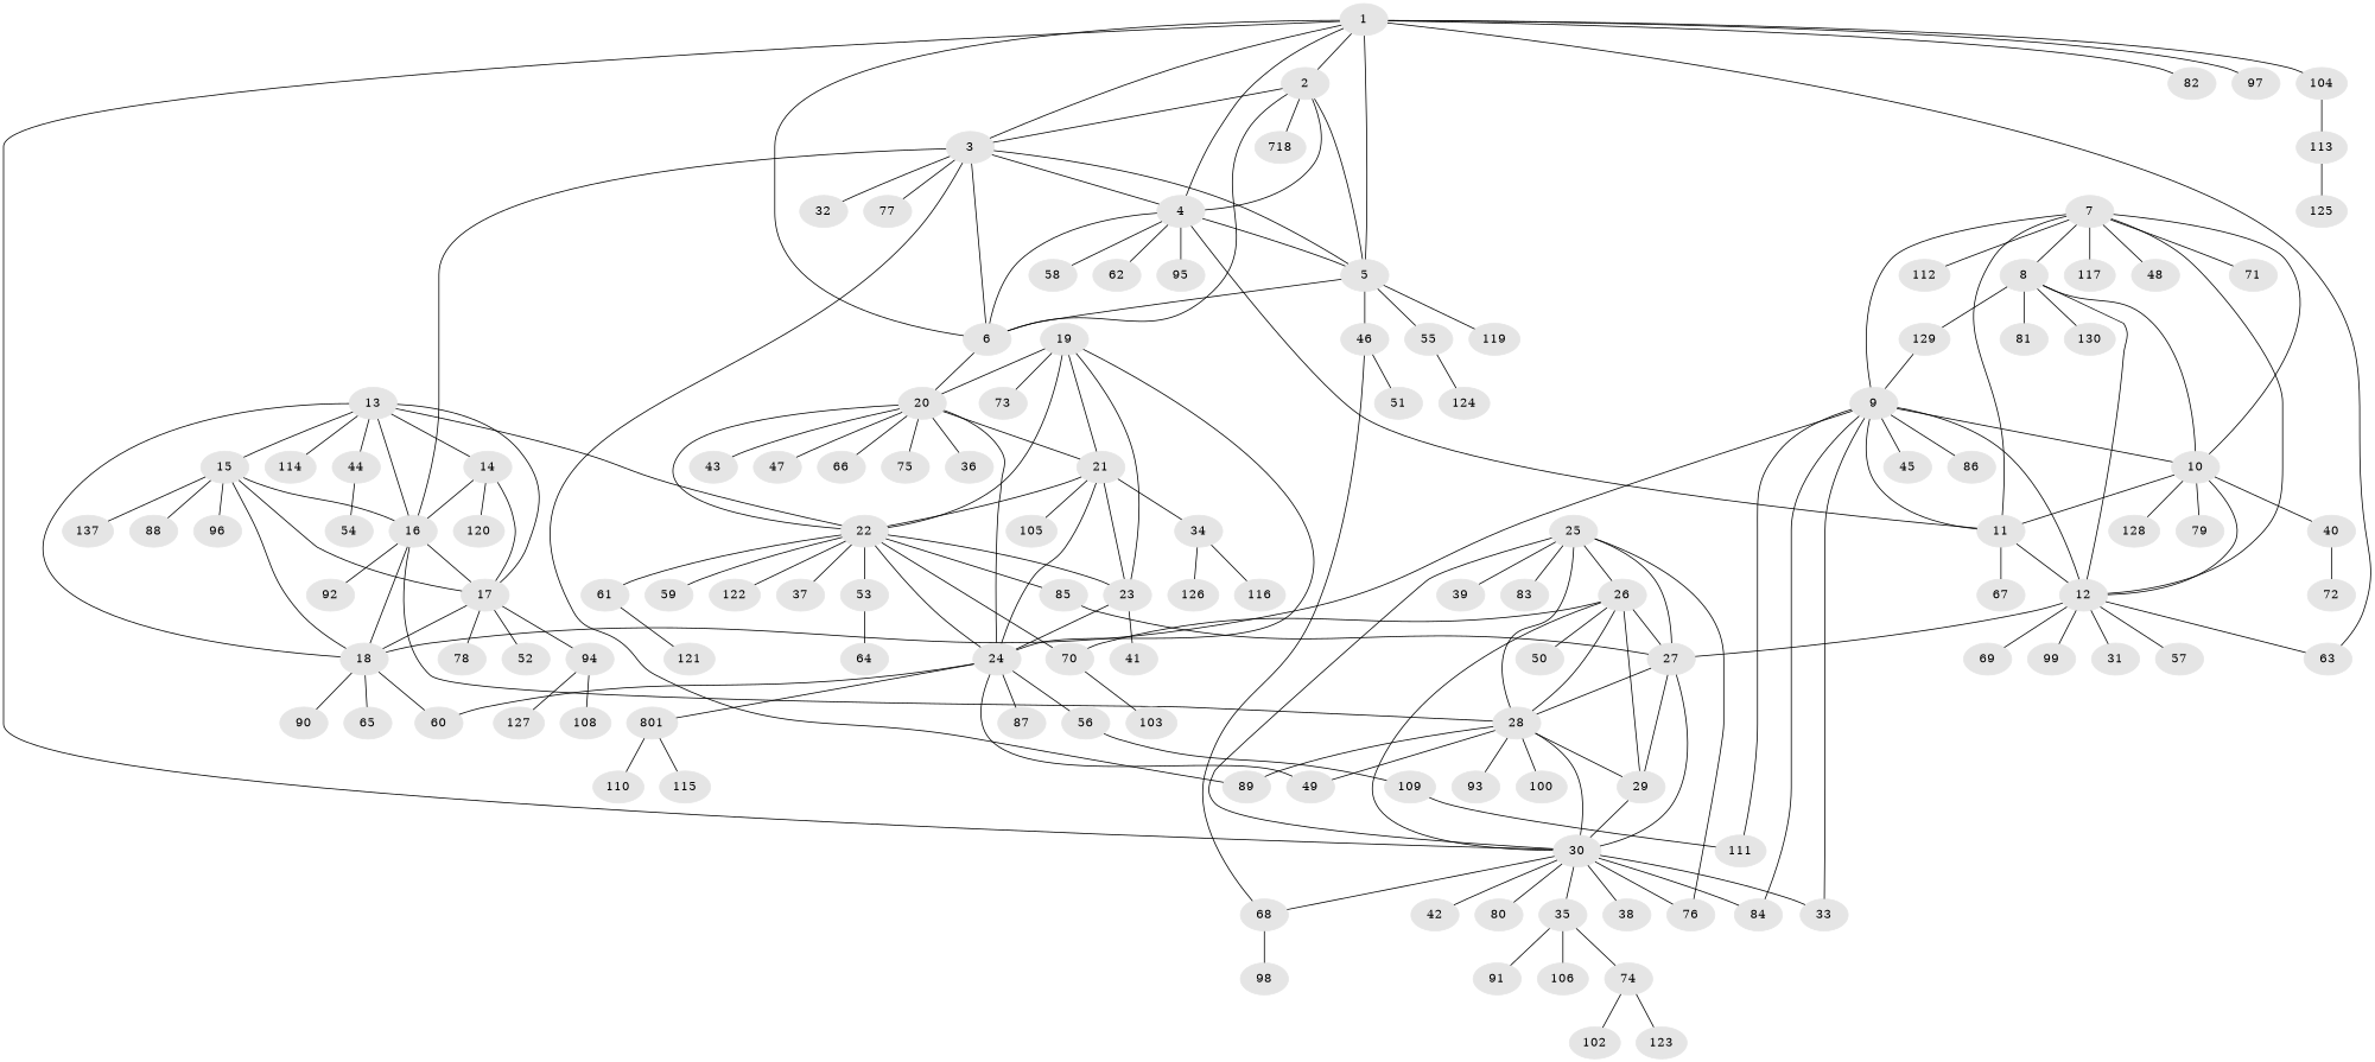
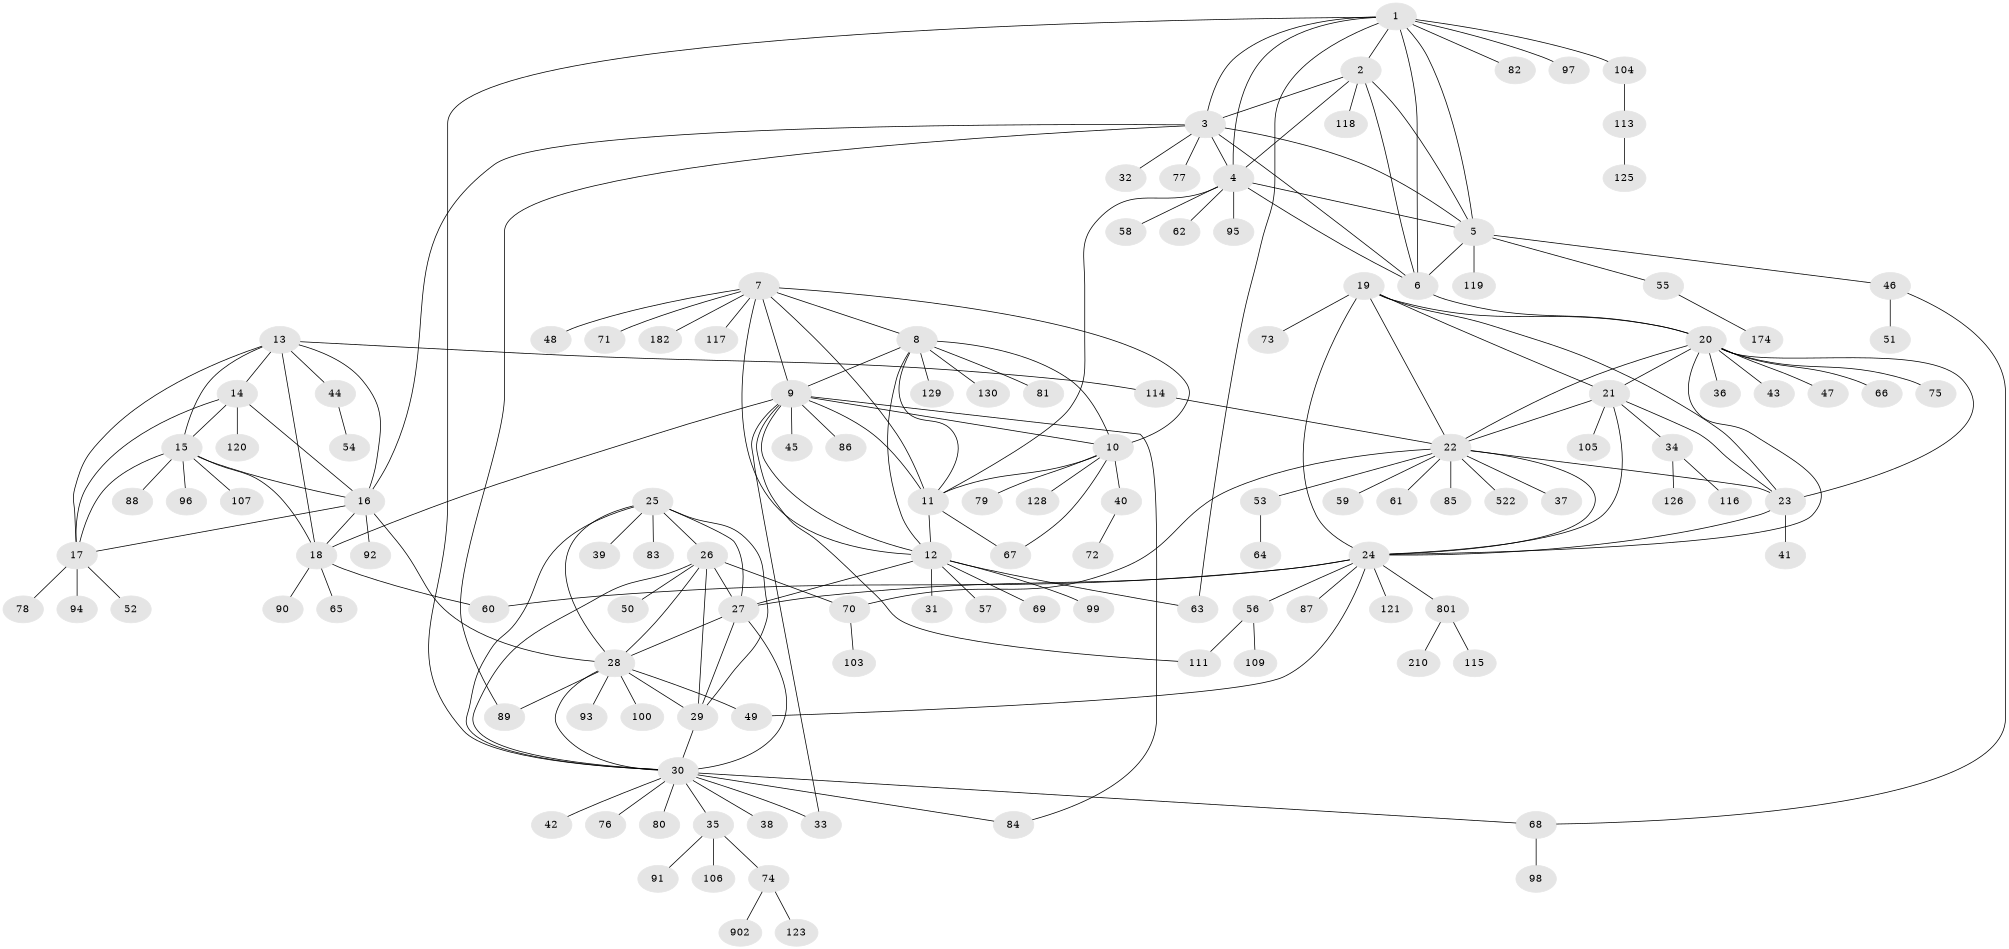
  graph {
    node [color=gray90 style=filled]
    1
    2
    3
    4
    5
    6
    30
    63
    82
    97
    104
-   118 [label=718]
+   118
    16
    32
    77
    89
    11
    58
    62
    95
    46
    55
    119
    20
    33
    84
    35
    38
    42
    68
    76
    80
    113
    18
    17
    28
    92
    12
    67
    51
-   124
+   124 [label=174]
    22
    21
    23
    24
    36
    43
    47
    66
    75
    7
    8
    9
    10
    48
    71
-   112
+   112 [label=182]
    117
    81
    129
    130
    45
    86
    111
    40
    79
    128
    27
    31
    57
    69
    99
    60
    65
    90
    72
    29
    13
    14
    15
    44
    114
    120
    88
    96
-   107 [label=137]
+   107
    52
    78
    94
    37
    53
    59
    61
    70
    85
-   122
+   122 [label=522]
    54
    49
    93
    100
-   108
-   127
    19
    73
    34
    105
    41
    56
    87
    n110 [label=801]
    121
    116
    126
    64
    103
    109
-   110
+   110 [label=210]
    115
    25
    26
    39
    83
    50
    74
    91
    106
    98
-   102
+   102 [label=902]
    123
    125
    1 -- 2
    1 -- 3
    1 -- 4
    1 -- 5
    1 -- 6
    1 -- 30
    1 -- 63
    1 -- 82
    1 -- 97
    1 -- 104
    2 -- 3
    2 -- 4
    2 -- 5
    2 -- 6
    2 -- 118
    3 -- 4
    3 -- 5
    3 -- 6
    3 -- 16
    3 -- 32
    3 -- 77
    3 -- 89
    4 -- 5
    4 -- 6
    4 -- 11
    4 -- 58
    4 -- 62
    4 -- 95
    5 -- 6
    5 -- 46
    5 -- 55
    5 -- 119
    6 -- 20
    30 -- 33
    30 -- 84
    30 -- 35
    30 -- 38
    30 -- 42
    30 -- 68
    30 -- 76
    30 -- 80
    104 -- 113
    16 -- 18
    16 -- 17
    16 -- 28
    16 -- 92
    11 -- 12
    11 -- 67
    46 -- 68
    46 -- 51
    55 -- 124
    20 -- 22
    20 -- 21
+   20 -- 23
    20 -- 24
    20 -- 36
    20 -- 43
    20 -- 47
    20 -- 66
    20 -- 75
    35 -- 74
    35 -- 91
    35 -- 106
    68 -- 98
    113 -- 125
    18 -- 60
    18 -- 65
    18 -- 90
-   17 -- 18
    17 -- 52
    17 -- 78
    17 -- 94
    28 -- 30
    28 -- 89
    28 -- 29
    28 -- 49
    28 -- 93
    28 -- 100
    12 -- 63
    12 -- 27
    12 -- 31
    12 -- 57
    12 -- 69
    12 -- 99
    22 -- 23
    22 -- 24
    22 -- 37
    22 -- 53
    22 -- 59
    22 -- 61
    22 -- 70
    22 -- 85
    22 -- 122
    21 -- 22
    21 -- 23
    21 -- 24
    21 -- 34
    21 -- 105
    23 -- 24
    23 -- 41
-   85 -- 27
+   24 -- 27
    24 -- 60
    24 -- 49
    24 -- 56
    24 -- 87
    24 -- n110
-   61 -- 121
+   24 -- 121
    7 -- 11
    7 -- 12
    7 -- 8
    7 -- 9
    7 -- 10
    7 -- 48
    7 -- 71
    7 -- 112
    7 -- 117
+   8 -- 11
    8 -- 12
-   129 -- 9
+   8 -- 9
    8 -- 10
    8 -- 81
    8 -- 129
    8 -- 130
    9 -- 11
    9 -- 33
    9 -- 84
    9 -- 18
    9 -- 12
    9 -- 10
    9 -- 45
    9 -- 86
    9 -- 111
    10 -- 11
-   10 -- 12
+   10 -- 67
    10 -- 40
    10 -- 79
    10 -- 128
    40 -- 72
    27 -- 30
    27 -- 28
    27 -- 29
    29 -- 30
    13 -- 16
    13 -- 18
    13 -- 17
-   13 -- 22
+   114 -- 22
    13 -- 14
    13 -- 15
    13 -- 44
    13 -- 114
    14 -- 16
    14 -- 17
+   14 -- 15
    14 -- 120
    15 -- 16
    15 -- 18
    15 -- 17
    15 -- 88
    15 -- 96
    15 -- 107
    44 -- 54
-   94 -- 108
-   94 -- 127
    53 -- 64
    70 -- 103
    19 -- 20
    19 -- 22
    19 -- 21
    19 -- 23
    19 -- 24
    19 -- 73
    34 -- 116
    34 -- 126
    56 -- 109
    n110 -- 110
    n110 -- 115
-   109 -- 111
+   56 -- 111
    25 -- 30
    25 -- 28
    25 -- 27
-   25 -- 76
+   25 -- 29
    25 -- 26
    25 -- 39
    25 -- 83
    26 -- 30
    26 -- 28
    26 -- 27
    26 -- 29
    26 -- 70
    26 -- 50
    74 -- 102
    74 -- 123
  }
